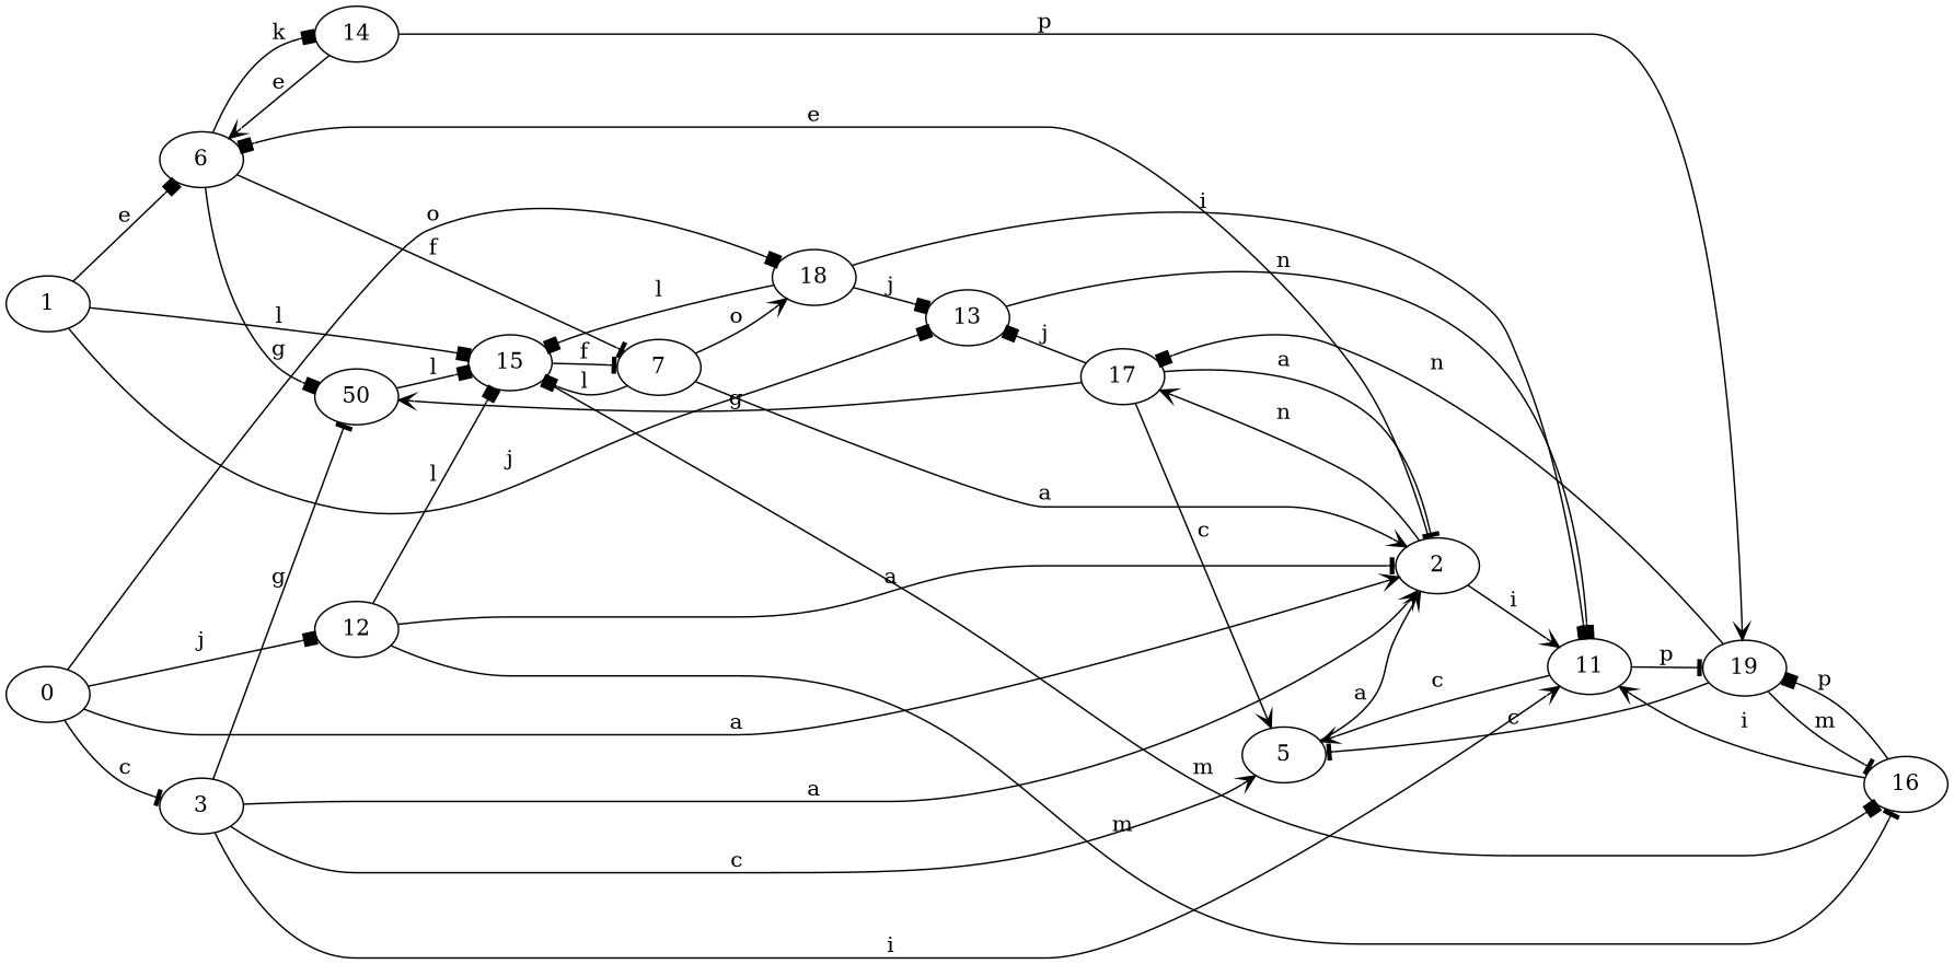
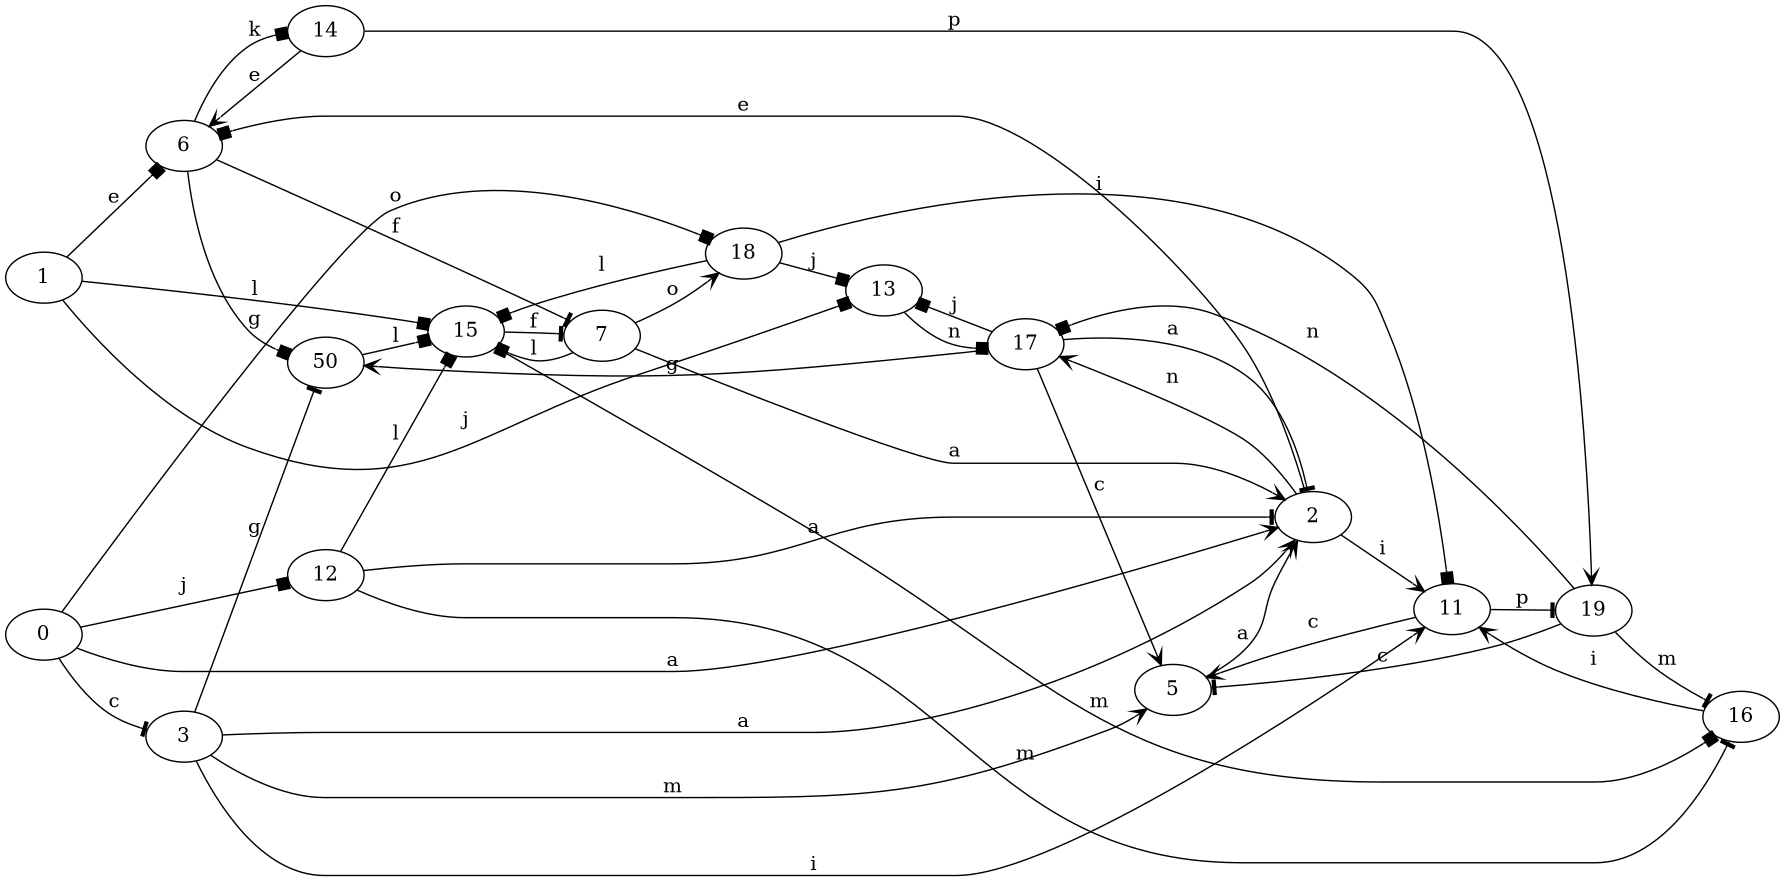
  strict digraph {
    rankdir=LR
    edge [arrowhead=box]
    1
    6
    13
    15
    n5 [label=50]
    n6 [label=7]
    14
    17
    16
    2
    11
    5
    19
    3
    0
    12
    18
    1 -> 6 [label=e]
    1 -> 13 [label=j]
    1 -> 15 [label=l]
    6 -> n5 [label=g]
    6 -> n6 [arrowhead=tee label=f]
    6 -> 14 [label=k]
-   13 -> 11 [label=n]
+   13 -> 17 [label=n]
    15 -> n6 [arrowhead=tee label=f]
    15 -> 16 [label=m]
    n5 -> 15 [label=l]
    n6 -> 15 [label=l]
    n6 -> 2 [arrowhead=vee label=a]
    n6 -> 18 [arrowhead=vee label=o]
    14 -> 6 [arrowhead=vee label=e]
    14 -> 19 [arrowhead=vee label=p]
    17 -> 13 [label=j]
    17 -> n5 [arrowhead=vee label=g]
    17 -> 2 [arrowhead=tee label=a]
    17 -> 5 [arrowhead=vee label=c]
    16 -> 11 [arrowhead=vee label=i]
-   16 -> 19 [label=p]
    2 -> 6 [label=e]
    2 -> 17 [arrowhead=vee label=n]
    2 -> 11 [arrowhead=vee label=i]
    11 -> 5 [arrowhead=vee label=c]
    11 -> 19 [arrowhead=tee label=p]
    5 -> 2 [arrowhead=vee label=a]
    19 -> 17 [label=n]
    19 -> 16 [arrowhead=tee label=m]
    19 -> 5 [arrowhead=tee label=c]
    3 -> n5 [arrowhead=tee label=g]
    3 -> 2 [arrowhead=vee label=a]
    3 -> 11 [arrowhead=vee label=i]
-   3 -> 5 [arrowhead=vee label=c]
+   3 -> 5 [arrowhead=vee label=m]
    0 -> 2 [arrowhead=vee label=a]
    0 -> 3 [arrowhead=tee label=c]
    0 -> 12 [label=j]
    0 -> 18 [label=o]
    12 -> 15 [label=l]
    12 -> 16 [arrowhead=tee label=m]
    12 -> 2 [arrowhead=tee label=a]
    18 -> 13 [label=j]
    18 -> 15 [label=l]
    18 -> 11 [label=i]
  }
